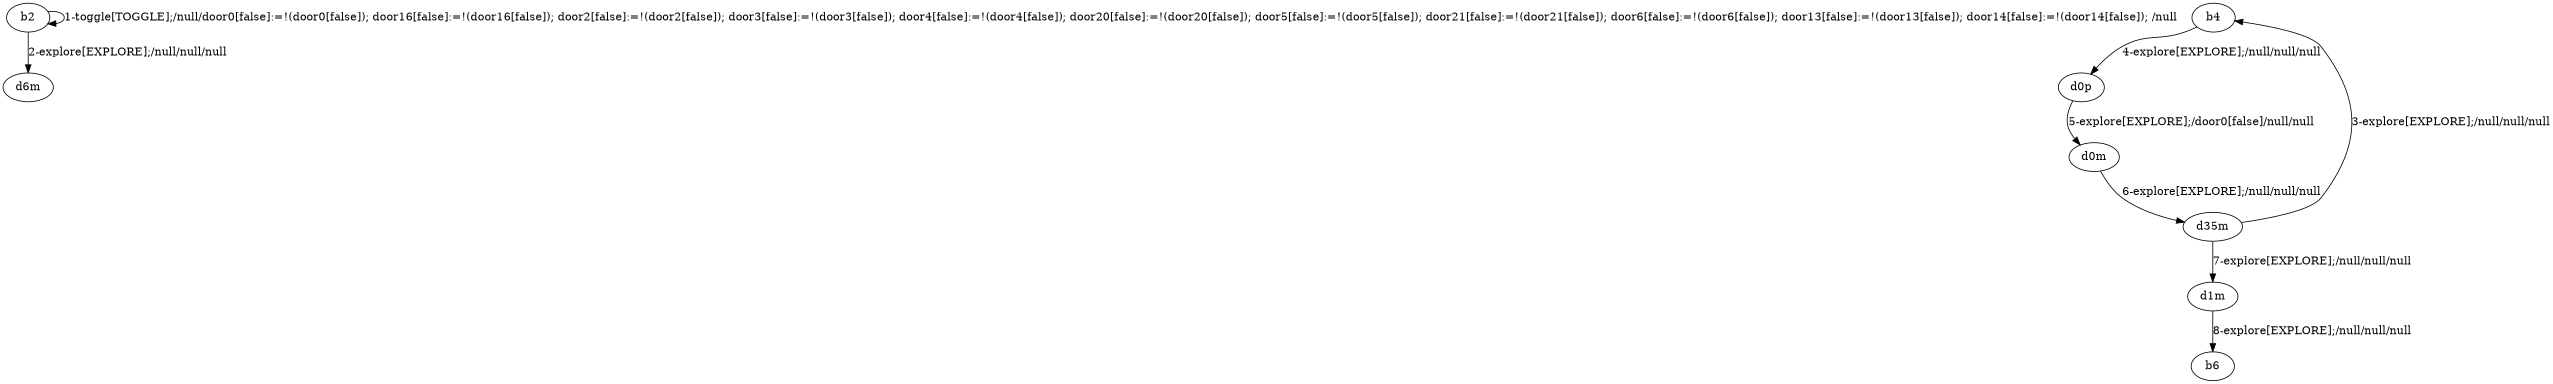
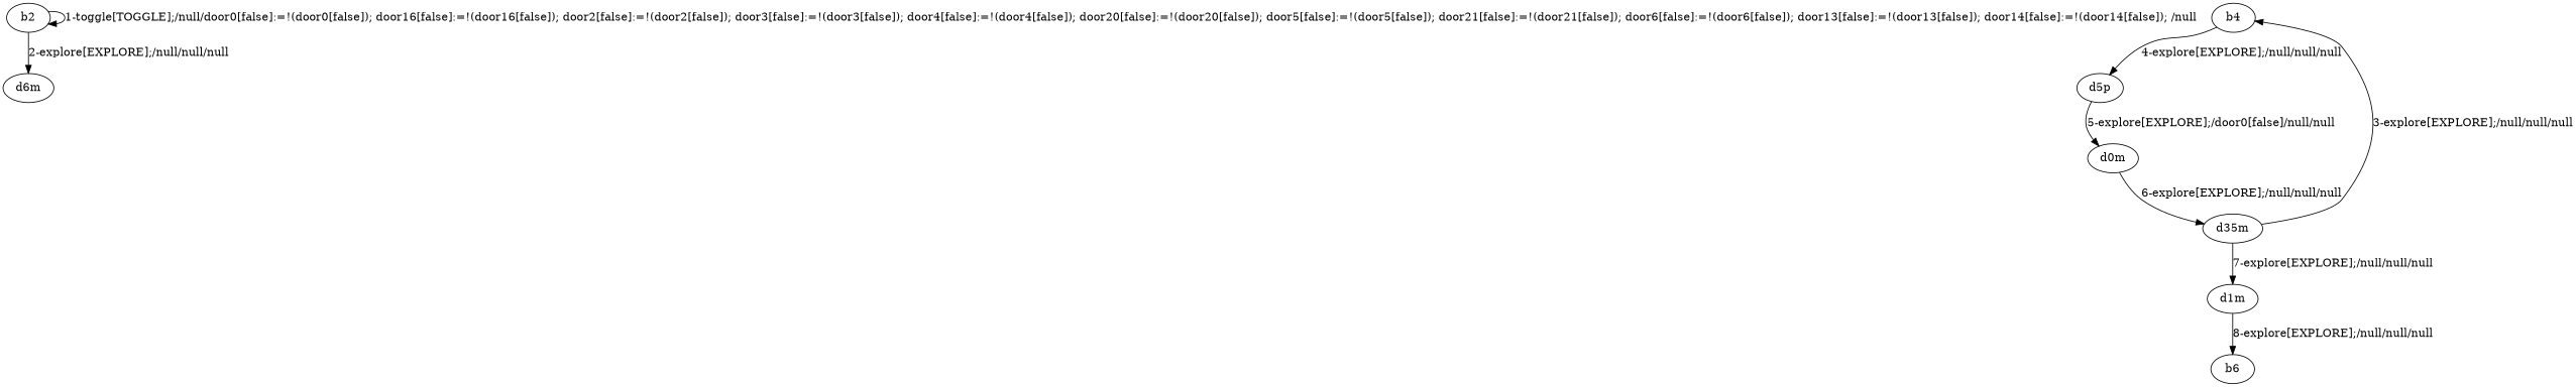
  digraph {
    n1 [label=b2]
    d6m
    b4
-   d0p
+   d0p [label=d5p]
    d0m
    d35m
    d1m
    b6
    n1 -> n1 [label="1-toggle[TOGGLE];/null/door0[false]:=!(door0[false]); door16[false]:=!(door16[false]); door2[false]:=!(door2[false]); door3[false]:=!(door3[false]); door4[false]:=!(door4[false]); door20[false]:=!(door20[false]); door5[false]:=!(door5[false]); door21[false]:=!(door21[false]); door6[false]:=!(door6[false]); door13[false]:=!(door13[false]); door14[false]:=!(door14[false]); /null"]
    n1 -> d6m [label="2-explore[EXPLORE];/null/null/null"]
    b4 -> d0p [label="4-explore[EXPLORE];/null/null/null"]
    d0p -> d0m [label="5-explore[EXPLORE];/door0[false]/null/null"]
    d0m -> d35m [label="6-explore[EXPLORE];/null/null/null"]
    d35m -> b4 [label="3-explore[EXPLORE];/null/null/null"]
    d35m -> d1m [label="7-explore[EXPLORE];/null/null/null"]
    d1m -> b6 [label="8-explore[EXPLORE];/null/null/null"]
  }
